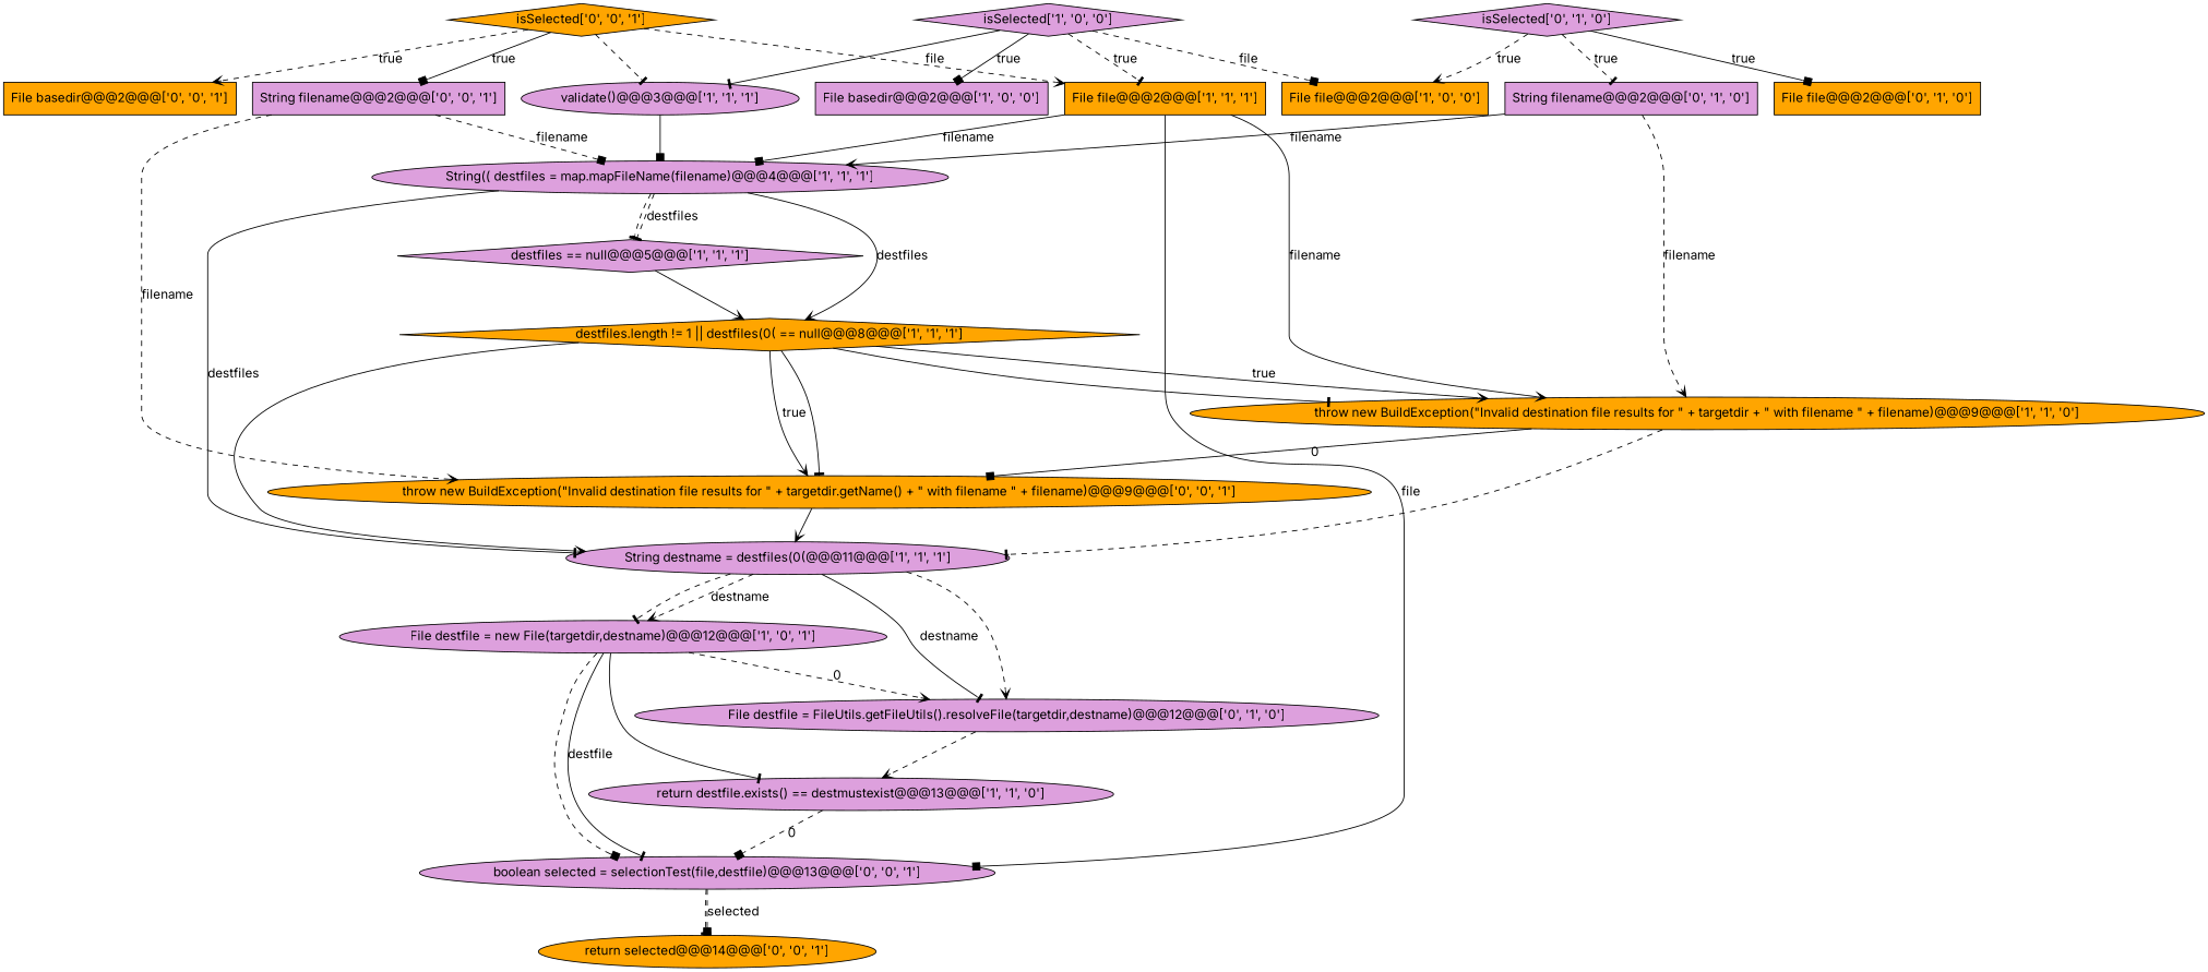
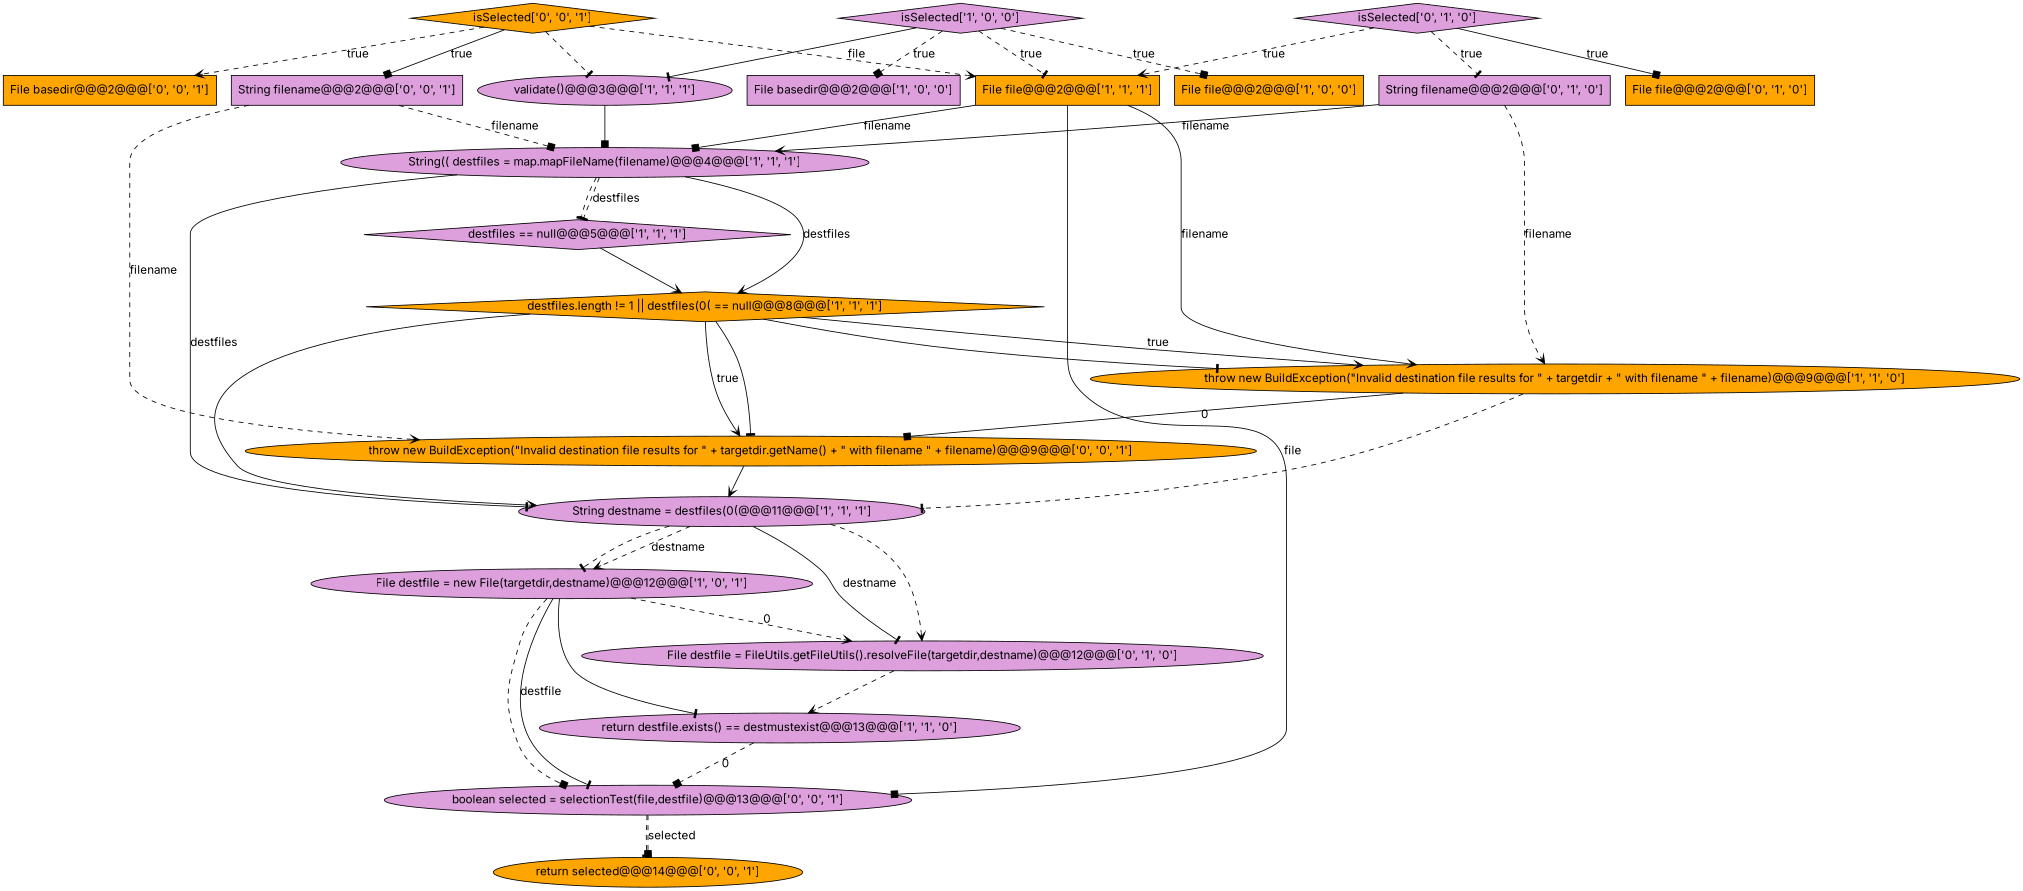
  digraph {
    fontname=Inter
    node [fillcolor=plum fontname=Inter shape=ellipse style=filled]
    edge [arrowhead=vee fontname=Inter style=dashed]
    n1 [label="return destfile.exists() == destmustexist@@@13@@@['1', '1', '0']"]
    n2 [label="boolean selected = selectionTest(file,destfile)@@@13@@@['0', '0', '1']"]
    n3 [fillcolor=orange label="return selected@@@14@@@['0', '0', '1']"]
    n4 [fillcolor=orange label="File file@@@2@@@['1', '0', '0']" shape=box]
    n5 [fillcolor=orange label="destfiles.length != 1 || destfiles(0( == null@@@8@@@['1', '1', '1']" shape=diamond]
    n6 [fillcolor=orange label="throw new BuildException(\"Invalid destination file results for \" + targetdir.getName() + \" with filename \" + filename)@@@9@@@['0', '0', '1']"]
    n7 [fillcolor=orange label="throw new BuildException(\"Invalid destination file results for \" + targetdir + \" with filename \" + filename)@@@9@@@['1', '1', '0']"]
    n8 [label="String destname = destfiles(0(@@@11@@@['1', '1', '1']"]
    n9 [label="File destfile = new File(targetdir,destname)@@@12@@@['1', '0', '1']"]
    n10 [label="File destfile = FileUtils.getFileUtils().resolveFile(targetdir,destname)@@@12@@@['0', '1', '0']"]
    n11 [label="isSelected['1', '0', '0']" shape=diamond]
    n12 [label="File basedir@@@2@@@['1', '0', '0']" shape=box]
    n13 [fillcolor=orange label="File file@@@2@@@['1', '1', '1']" shape=box]
    n14 [label="validate()@@@3@@@['1', '1', '1']"]
    n15 [label="String(( destfiles = map.mapFileName(filename)@@@4@@@['1', '1', '1']"]
    n16 [label="String filename@@@2@@@['0', '0', '1']" shape=box]
    n17 [label="destfiles == null@@@5@@@['1', '1', '1']" shape=diamond]
    n18 [fillcolor=orange label="isSelected['0', '0', '1']" shape=diamond]
    n19 [fillcolor=orange label="File basedir@@@2@@@['0', '0', '1']" shape=box]
    n20 [label="String filename@@@2@@@['0', '1', '0']" shape=box]
    n21 [fillcolor=orange label="File file@@@2@@@['0', '1', '0']" shape=box]
    n22 [label="isSelected['0', '1', '0']" shape=diamond]
    n1 -> n2 [arrowhead=box label=0]
    n2 -> n3 [arrowhead=tee]
    n2 -> n3 [arrowhead=box label=selected]
    n5 -> n6 [label=true style=solid]
    n5 -> n6 [arrowhead=tee style=solid]
    n5 -> n7 [arrowhead=tee style=solid]
    n5 -> n7 [label=true style=solid]
    n5 -> n8 [style=solid]
    n6 -> n8 [style=solid]
    n7 -> n6 [arrowhead=box label=0 style=solid]
    n7 -> n8 [arrowhead=tee]
    n8 -> n9 [label=destname]
    n8 -> n9 [arrowhead=tee]
    n8 -> n10
    n8 -> n10 [arrowhead=tee label=destname style=solid]
    n9 -> n1 [arrowhead=tee style=solid]
    n9 -> n2 [arrowhead=tee label=destfile style=solid]
    n9 -> n2 [arrowhead=box]
    n9 -> n10 [label=0]
    n10 -> n1
-   n11 -> n4 [arrowhead=box label=file]
-   n11 -> n12 [arrowhead=box label=true style=solid]
+   n11 -> n4 [arrowhead=box label=true]
+   n11 -> n12 [arrowhead=box label=true]
    n11 -> n13 [arrowhead=tee label=true]
    n11 -> n14 [arrowhead=tee style=solid]
    n13 -> n2 [arrowhead=box label=file style=solid]
    n13 -> n7 [label=filename style=solid]
    n13 -> n15 [arrowhead=box label=filename style=solid]
    n14 -> n15 [arrowhead=box style=solid]
    n15 -> n5 [label=destfiles style=solid]
    n15 -> n8 [arrowhead=tee label=destfiles style=solid]
    n15 -> n17 [arrowhead=tee]
    n15 -> n17 [arrowhead=tee label=destfiles]
    n16 -> n6 [label=filename]
    n16 -> n15 [arrowhead=box label=filename]
    n17 -> n5 [style=solid]
    n18 -> n13 [label=file]
    n18 -> n14 [arrowhead=tee]
    n18 -> n16 [arrowhead=box label=true style=solid]
    n18 -> n19 [label=true]
    n20 -> n7 [label=filename]
    n20 -> n15 [label=filename style=solid]
-   n22 -> n4 [label=true]
+   n22 -> n13 [label=true]
    n22 -> n20 [arrowhead=tee label=true]
    n22 -> n21 [arrowhead=box label=true style=solid]
  }
